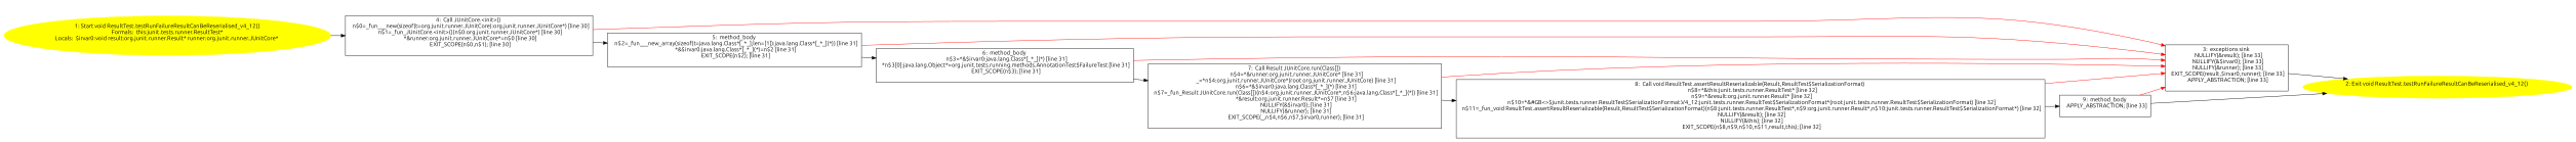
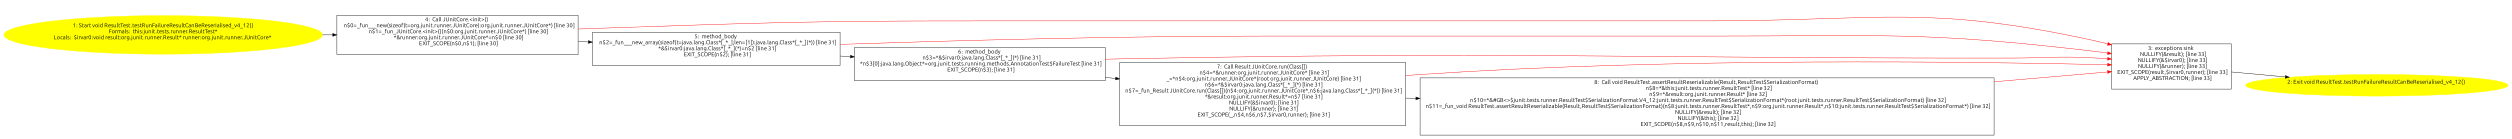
  digraph {
    rankdir=LR
    fontname=Ubuntu
    node [fontname=Ubuntu shape=box]
    edge [fontname=Ubuntu]
    n1 [color=yellow label="1: Start void ResultTest.testRunFailureResultCanBeReserialised_v4_12()\nFormals:  this:junit.tests.runner.ResultTest*\nLocals:  $irvar0:void result:org.junit.runner.Result* runner:org.junit.runner.JUnitCore* \n  " style=filled shape=""]
    n2 [label="4:  Call JUnitCore.<init>() \n   n$0=_fun___new(sizeof(t=org.junit.runner.JUnitCore):org.junit.runner.JUnitCore*) [line 30]\n  n$1=_fun_JUnitCore.<init>()(n$0:org.junit.runner.JUnitCore*) [line 30]\n  *&runner:org.junit.runner.JUnitCore*=n$0 [line 30]\n  EXIT_SCOPE(n$0,n$1); [line 30]\n "]
    n3 [label="3:  exceptions sink \n   NULLIFY(&result); [line 33]\n  NULLIFY(&$irvar0); [line 33]\n  NULLIFY(&runner); [line 33]\n  EXIT_SCOPE(result,$irvar0,runner); [line 33]\n  APPLY_ABSTRACTION; [line 33]\n "]
    n4 [label="5:  method_body \n   n$2=_fun___new_array(sizeof(t=java.lang.Class*[_*_];len=[1]):java.lang.Class*[_*_](*)) [line 31]\n  *&$irvar0:java.lang.Class*[_*_](*)=n$2 [line 31]\n  EXIT_SCOPE(n$2); [line 31]\n "]
    n5 [color=yellow label="2: Exit void ResultTest.testRunFailureResultCanBeReserialised_v4_12() \n  " style=filled shape=""]
    n6 [label="6:  method_body \n   n$3=*&$irvar0:java.lang.Class*[_*_](*) [line 31]\n  *n$3[0]:java.lang.Object*=org.junit.tests.running.methods.AnnotationTest$FailureTest [line 31]\n  EXIT_SCOPE(n$3); [line 31]\n "]
    n7 [label="7:  Call Result JUnitCore.run(Class[]) \n   n$4=*&runner:org.junit.runner.JUnitCore* [line 31]\n  _=*n$4:org.junit.runner.JUnitCore*(root org.junit.runner.JUnitCore) [line 31]\n  n$6=*&$irvar0:java.lang.Class*[_*_](*) [line 31]\n  n$7=_fun_Result JUnitCore.run(Class[])(n$4:org.junit.runner.JUnitCore*,n$6:java.lang.Class*[_*_](*)) [line 31]\n  *&result:org.junit.runner.Result*=n$7 [line 31]\n  NULLIFY(&$irvar0); [line 31]\n  NULLIFY(&runner); [line 31]\n  EXIT_SCOPE(_,n$4,n$6,n$7,$irvar0,runner); [line 31]\n "]
    n8 [label="8:  Call void ResultTest.assertResultReserializable(Result,ResultTest$SerializationFormat) \n   n$8=*&this:junit.tests.runner.ResultTest* [line 32]\n  n$9=*&result:org.junit.runner.Result* [line 32]\n  n$10=*&#GB<>$junit.tests.runner.ResultTest$SerializationFormat.V4_12:junit.tests.runner.ResultTest$SerializationFormat*(root junit.tests.runner.ResultTest$SerializationFormat) [line 32]\n  n$11=_fun_void ResultTest.assertResultReserializable(Result,ResultTest$SerializationFormat)(n$8:junit.tests.runner.ResultTest*,n$9:org.junit.runner.Result*,n$10:junit.tests.runner.ResultTest$SerializationFormat*) [line 32]\n  NULLIFY(&result); [line 32]\n  NULLIFY(&this); [line 32]\n  EXIT_SCOPE(n$8,n$9,n$10,n$11,result,this); [line 32]\n "]
-   n9 [label="9:  method_body \n   APPLY_ABSTRACTION; [line 33]\n "]
    n1 -> n2
    n2 -> n3 [color=red]
    n2 -> n4
    n3 -> n5
    n4 -> n3 [color=red]
    n4 -> n6
    n6 -> n3 [color=red]
    n6 -> n7
    n7 -> n3 [color=red]
    n7 -> n8
    n8 -> n3 [color=red]
-   n8 -> n9
-   n9 -> n3 [color=red]
-   n9 -> n5
  }
